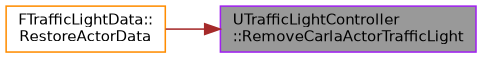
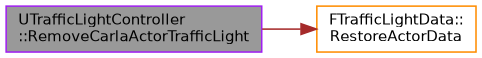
  digraph {
    rankdir=RL
    node [fontname=Helvetica fontsize=10 shape=box style=filled]
    n1 [color=purple fillcolor=grey60 fontcolor=black height=0.2 label="UTrafficLightController\l::RemoveCarlaActorTrafficLight" width=0.4]
    n2 [color=darkorange fillcolor=white height=0.2 label="FTrafficLightData::\lRestoreActorData" width=0.4]
-   n1 -> n2 [color=brown dir=back fontname=Helvetica fontsize=10 labelfontname=Helvetica labelfontsize=10 style=solid]
+   n2 -> n1 [color=brown dir=back fontname=Helvetica fontsize=10 labelfontname=Helvetica labelfontsize=10 style=solid]
  }
